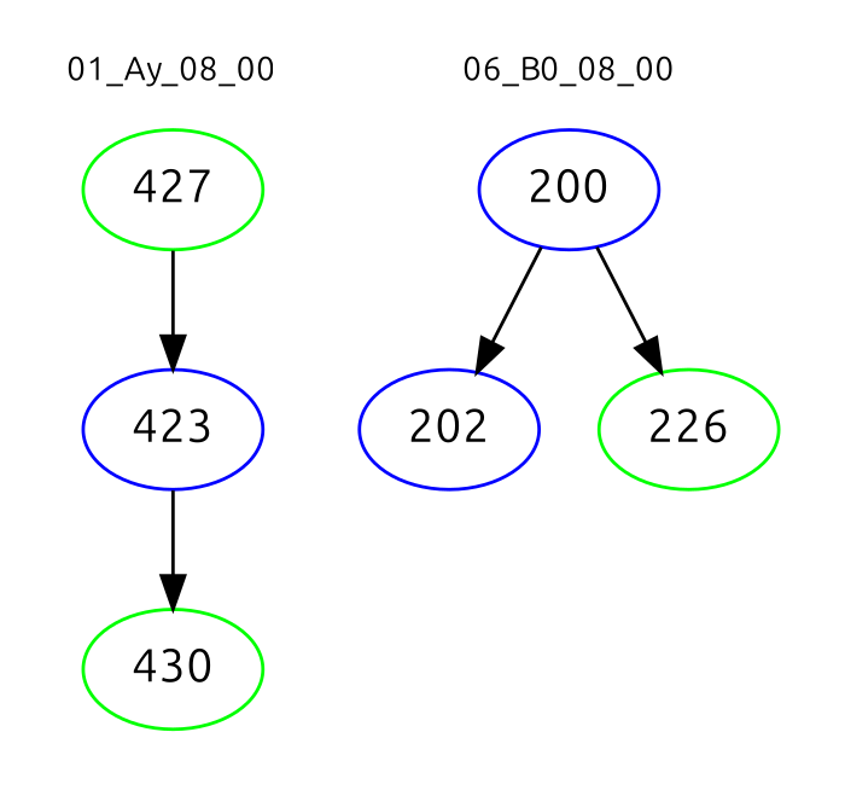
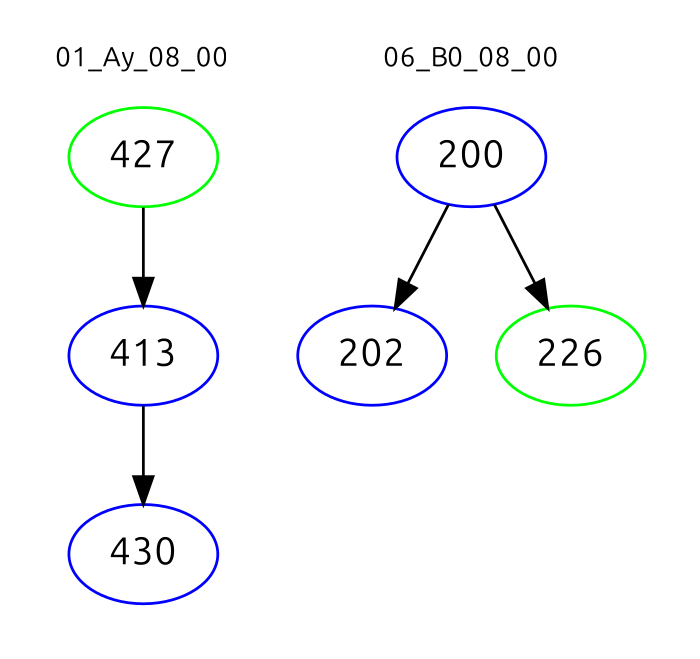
  digraph {
    fontname=Ubuntu
    node [color=blue fontname=Ubuntu]
    edge [color=black fontname=Ubuntu]
-   n1 [label=423]
+   n1 [label=413]
    n2 [color=green label=427]
-   n3 [color=green label=430]
+   n3 [label=430]
    n4 [label=200]
    n5 [label=202]
    n6 [color=green label=226]
    subgraph cluster_1 {
      color=white
      fontsize=10
      label="01_Ay_08_00"
      n1
      n2
      n3
    }
    subgraph cluster_2 {
      color=white
      fontsize=10
      label="06_B0_08_00"
      n4
      n5
      n6
    }
    n1 -> n3
    n2 -> n1
    n4 -> n5
    n4 -> n6
  }
